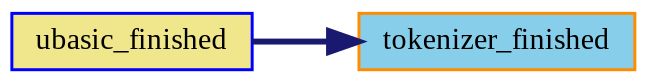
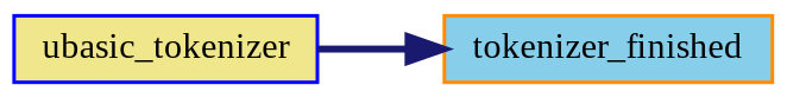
  digraph {
    rankdir=LR
    fontname="Liberation Serif"
    node [fontname="Liberation Serif" fontsize=10 shape=record style=filled]
-   n1 [color=blue fillcolor=khaki fontcolor=black height=0.2 label=ubasic_finished width=0.4]
+   n1 [color=blue fillcolor=khaki fontcolor=black height=0.2 label=ubasic_tokenizer width=0.4]
    n2 [color=darkorange fillcolor=skyblue height=0.2 label=tokenizer_finished width=0.4]
    n1 -> n2 [color=midnightblue fontname="Liberation Serif" fontsize=10 labelfontname=Helvetica labelfontsize=10 style=bold]
  }
